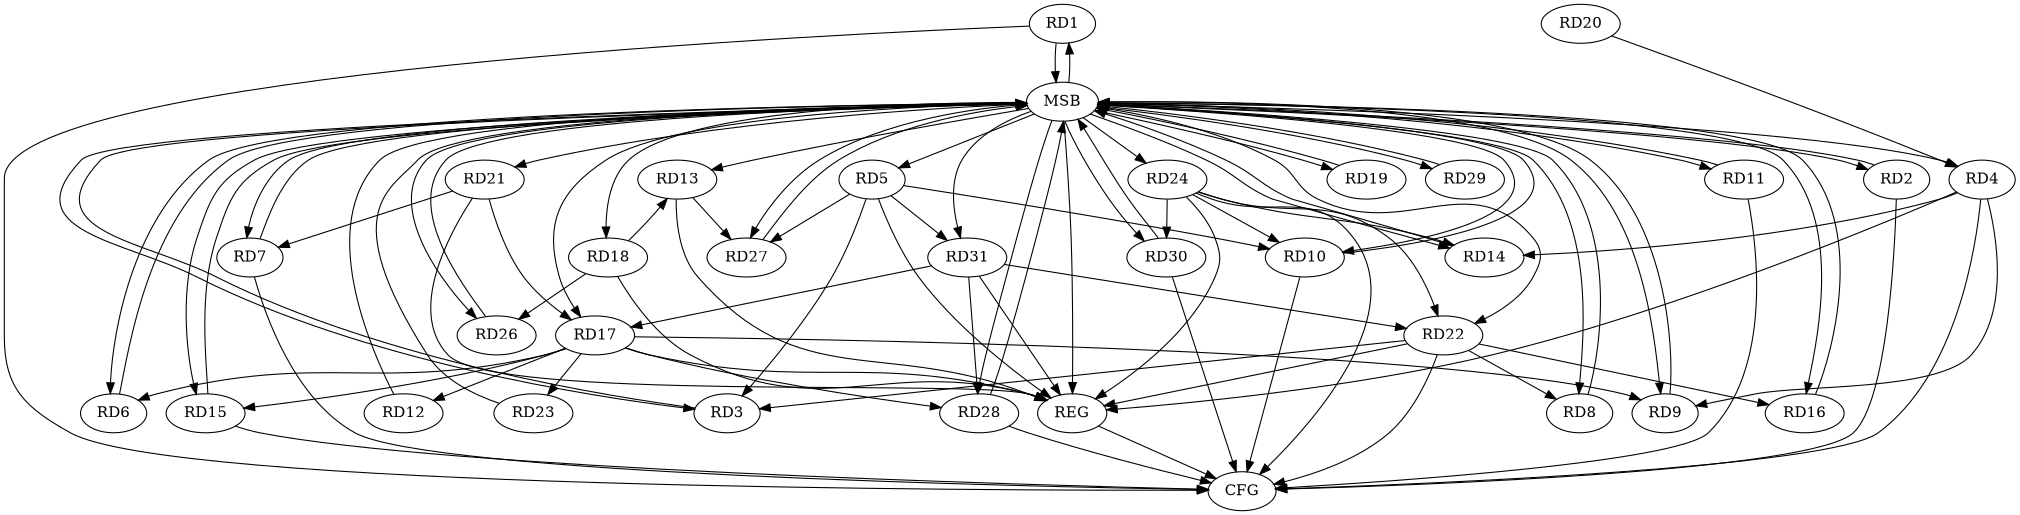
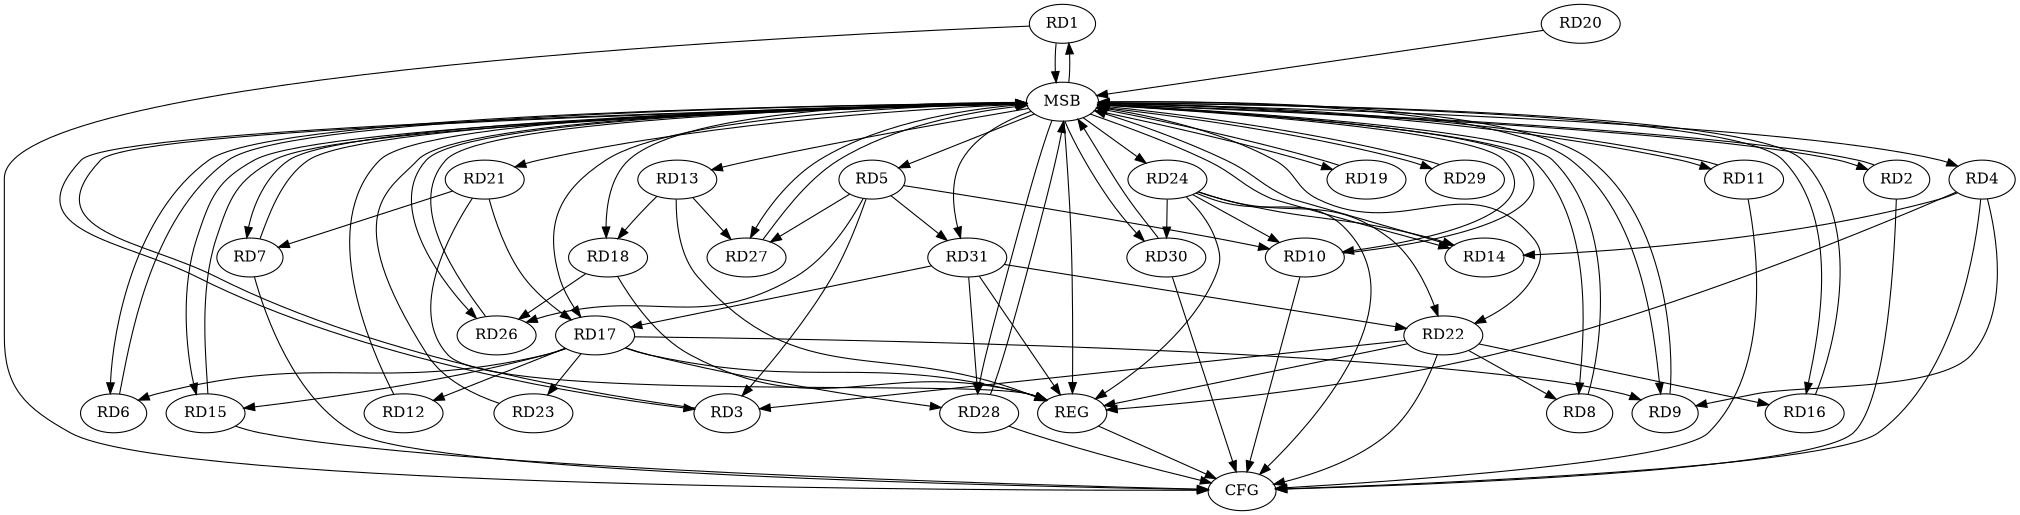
  strict digraph {
    n1 [label=RD1]
    n2 [label=MSB]
    n3 [label=CFG]
    n4 [label=RD2]
    n5 [label=RD3]
    n6 [label=RD4]
    n7 [label=RD9]
    n8 [label=RD14]
    n9 [label=REG]
    n10 [label=RD5]
    n11 [label=RD10]
    n12 [label=RD27]
    n13 [label=RD31]
    n14 [label=RD6]
    n15 [label=RD7]
    n16 [label=RD8]
    n17 [label=RD11]
    n18 [label=RD13]
    n19 [label=RD15]
    n20 [label=RD16]
    n21 [label=RD17]
    n22 [label=RD28]
    n23 [label=RD18]
    n24 [label=RD26]
    n25 [label=RD19]
    n26 [label=RD21]
    n27 [label=RD22]
    n28 [label=RD24]
    n29 [label=RD30]
    n30 [label=RD29]
    n31 [label=RD12]
    n32 [label=RD23]
    n33 [label=RD20]
    n1 -> n2
    n1 -> n3
    n2 -> n1
    n2 -> n4
    n2 -> n5
    n2 -> n6
    n2 -> n7
    n2 -> n8
    n2 -> n9
    n2 -> n10
    n2 -> n11
    n2 -> n12
    n2 -> n13
    n2 -> n14
    n2 -> n15
    n2 -> n16
    n2 -> n17
    n2 -> n18
    n2 -> n19
    n2 -> n20
    n2 -> n21
    n2 -> n22
    n2 -> n23
    n2 -> n24
    n2 -> n25
    n2 -> n26
    n2 -> n27
    n2 -> n28
    n2 -> n29
    n2 -> n30
    n4 -> n2
    n4 -> n3
    n5 -> n2
    n6 -> n3
    n6 -> n7
    n6 -> n8
    n6 -> n9
    n7 -> n2
    n8 -> n2
    n9 -> n3
    n10 -> n5
-   n10 -> n9
+   n10 -> n24
    n10 -> n11
    n10 -> n12
    n10 -> n13
    n11 -> n2
    n11 -> n3
    n12 -> n2
    n13 -> n9
    n13 -> n21
    n13 -> n22
    n13 -> n27
    n14 -> n2
    n15 -> n2
    n15 -> n3
    n16 -> n2
    n17 -> n2
    n17 -> n3
    n18 -> n9
    n18 -> n12
    n19 -> n2
    n19 -> n3
    n20 -> n2
    n21 -> n7
    n21 -> n9
    n21 -> n14
    n21 -> n19
    n21 -> n22
    n21 -> n31
    n21 -> n32
    n22 -> n2
    n22 -> n3
    n23 -> n9
-   n23 -> n18
+   n18 -> n23
    n23 -> n24
    n24 -> n2
    n25 -> n2
    n26 -> n9
    n26 -> n15
    n26 -> n21
    n27 -> n3
    n27 -> n5
    n27 -> n9
    n27 -> n16
    n27 -> n20
    n28 -> n3
    n28 -> n8
    n28 -> n9
    n28 -> n11
    n28 -> n27
    n28 -> n29
    n29 -> n2
    n29 -> n3
    n30 -> n2
    n31 -> n2
    n32 -> n2
-   n33 -> n6
+   n33 -> n2
  }
